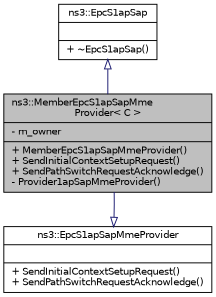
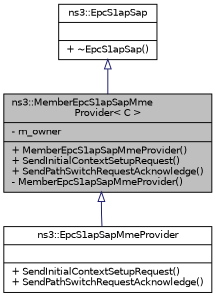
  digraph {
    node [color=black fillcolor=white fontname=Helvetica fontsize=10 shape=record style=filled]
    edge [arrowtail=onormal color=midnightblue dir=back fontname=Helvetica fontsize=10 labelfontname=Helvetica labelfontsize=10 style=solid]
-   n1 [fillcolor=grey75 fontcolor=black height=0.2 label="{ns3::MemberEpcS1apSapMme\lProvider\< C \>\n|- m_owner\l|+ MemberEpcS1apSapMmeProvider()\l+ SendInitialContextSetupRequest()\l+ SendPathSwitchRequestAcknowledge()\l- Provider1apSapMmeProvider()\l}" width=0.4]
+   n1 [fillcolor=grey75 fontcolor=black height=0.2 label="{ns3::MemberEpcS1apSapMme\lProvider\< C \>\n|- m_owner\l|+ MemberEpcS1apSapMmeProvider()\l+ SendInitialContextSetupRequest()\l+ SendPathSwitchRequestAcknowledge()\l- MemberEpcS1apSapMmeProvider()\l}" width=0.4]
    n2 [height=0.2 label="{ns3::EpcS1apSapMmeProvider\n||+ SendInitialContextSetupRequest()\l+ SendPathSwitchRequestAcknowledge()\l}" width=0.4]
    n3 [height=0.2 label="{ns3::EpcS1apSap\n||+ ~EpcS1apSap()\l}" width=0.4]
-   n2 -> n1
+   n1 -> n2
    n3 -> n1
  }
